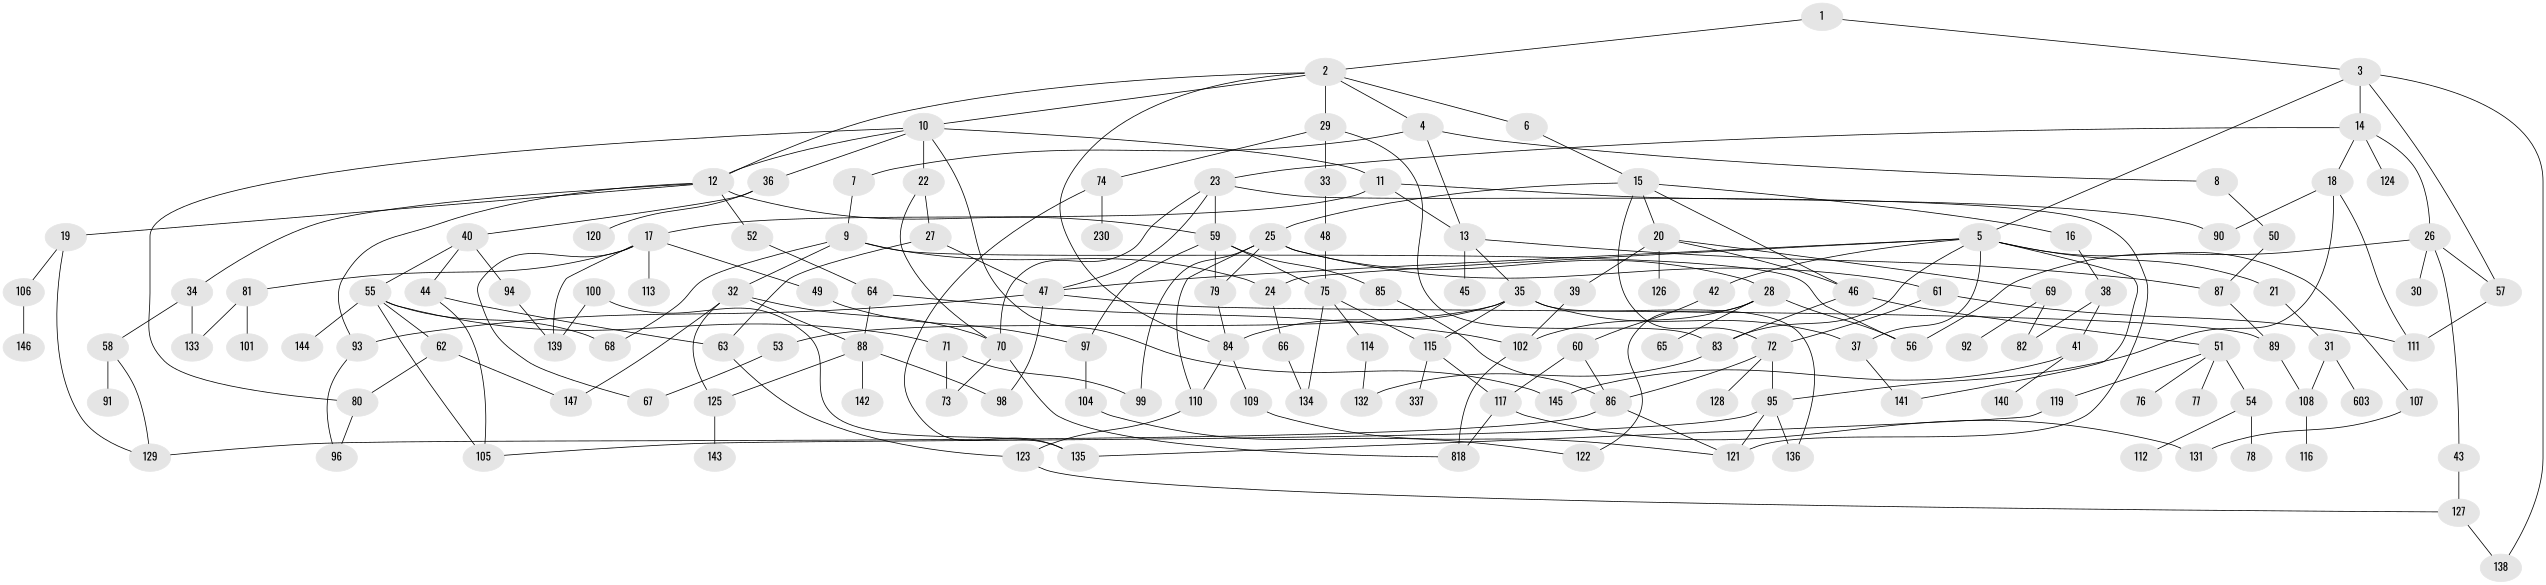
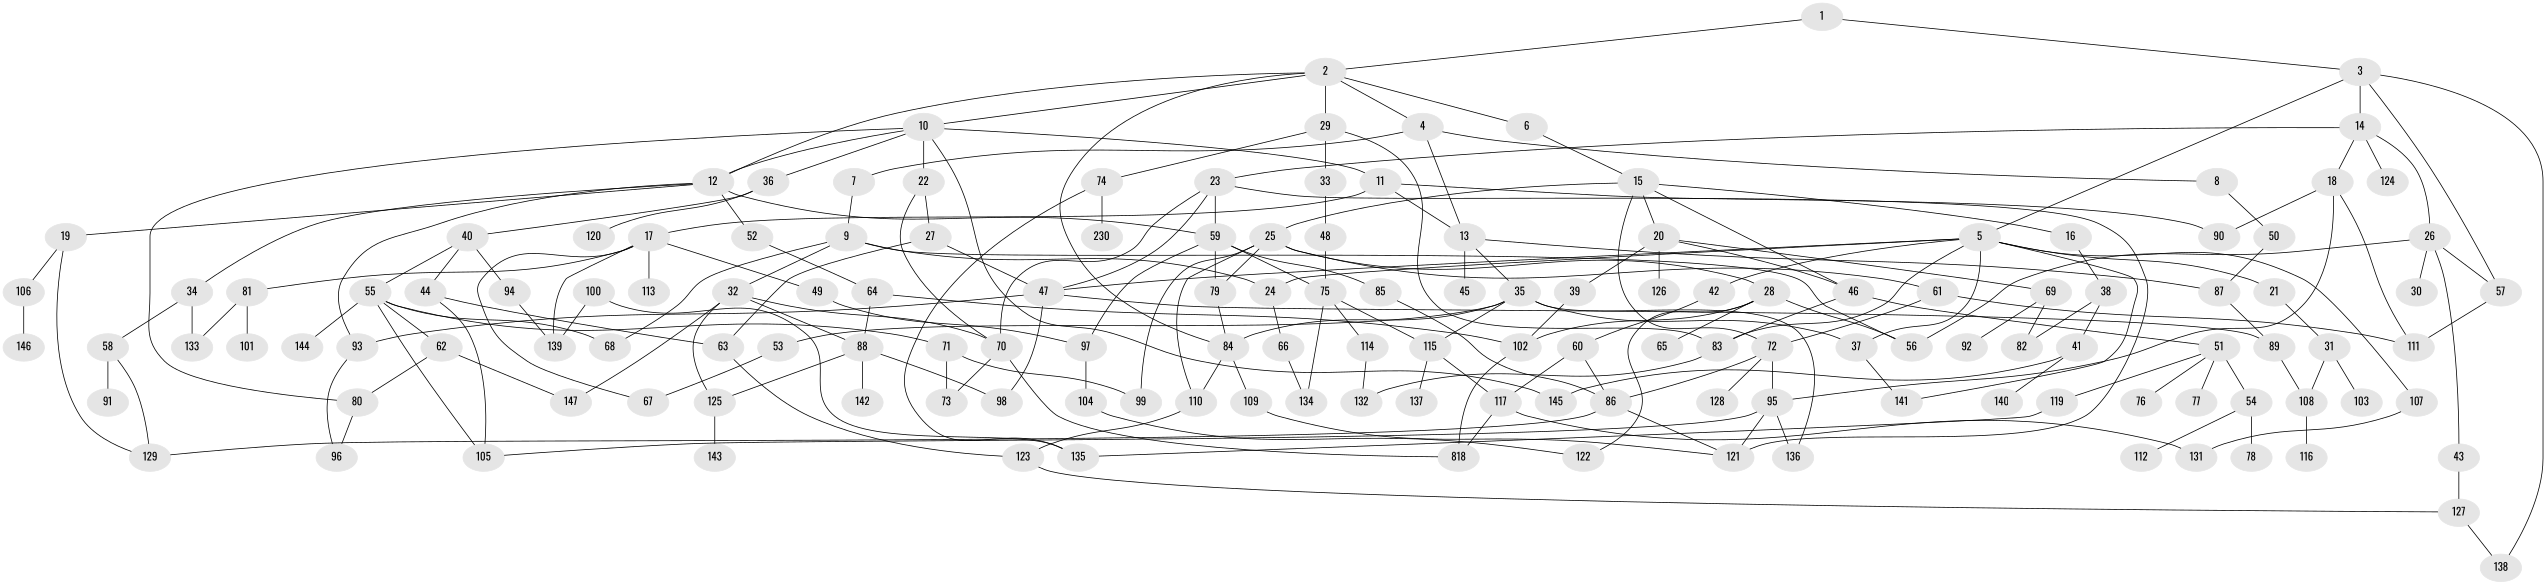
  graph {
    fontname=Oswald
    node [color=gray90 fontname=Oswald style=filled]
    edge [fontname=Oswald]
    1
    2
    3
    4
    6
    10
    12
    29
    84
    5
    14
    57
    138
    7
    8
    13
    15
    11
    22
    36
    80
    145
    19
    34
    52
    59
    93
    83
    33
    74
    110
    109
    21
    24
    37
    42
    47
    107
    141
    18
    23
    26
    124
    111
    9
    50
    35
    45
    87
    31
    66
    60
    89
    98
    132
    131
    16
    20
    25
    46
    72
    32
    56
    68
    70
    88
    125
    147
    17
    90
    27
    40
    120
    96
    49
    67
    81
    113
    139
    106
    129
    58
    133
    64
    79
    75
    97
    85
    53
    115
    136
    95
    121
    30
    43
    38
    39
    69
    126
    28
    61
    99
    51
    86
    128
    41
    82
    101
    105
    146
    102
    92
-   103 [label=603]
+   103
    108
    63
    73
    n117 [label=818]
    134
    65
    122
    123
    127
    48
    n124 [label=230]
    135
    116
    142
    143
    91
    117
-   137 [label=337]
+   137
    44
    55
    94
    140
    62
    71
    144
    54
    76
    77
    119
    114
    104
    78
    112
    100
    1 -- 2
    1 -- 3
    2 -- 4
    2 -- 6
    2 -- 10
    2 -- 12
    2 -- 29
    2 -- 84
    3 -- 5
    3 -- 14
    3 -- 57
    3 -- 138
    4 -- 7
    4 -- 8
    4 -- 13
    6 -- 15
    10 -- 12
    10 -- 11
    10 -- 22
    10 -- 36
    10 -- 80
    10 -- 145
    12 -- 19
    12 -- 34
    12 -- 52
    12 -- 59
    12 -- 93
    29 -- 83
    29 -- 33
    29 -- 74
    84 -- 110
    84 -- 109
    5 -- 83
    5 -- 21
    5 -- 24
    5 -- 37
    5 -- 42
    5 -- 47
    5 -- 107
    5 -- 141
    14 -- 18
    14 -- 23
    14 -- 26
    14 -- 124
    57 -- 111
    7 -- 9
    8 -- 50
    13 -- 35
    13 -- 45
    13 -- 87
    15 -- 16
    15 -- 20
    15 -- 25
    15 -- 46
    15 -- 72
    11 -- 13
    11 -- 17
    11 -- 90
    22 -- 70
    22 -- 27
    36 -- 40
    36 -- 120
    80 -- 96
    19 -- 106
    19 -- 129
    34 -- 58
    34 -- 133
    52 -- 64
    59 -- 79
    59 -- 75
    59 -- 97
    59 -- 85
    93 -- 96
    83 -- 132
    33 -- 48
    74 -- n124
    74 -- 135
    110 -- 123
    109 -- 121
    21 -- 31
    24 -- 66
    37 -- 141
    42 -- 60
    47 -- 93
    47 -- 89
    47 -- 98
    107 -- 131
    18 -- 111
    18 -- 90
    18 -- 95
    23 -- 59
    23 -- 47
    23 -- 70
    23 -- 121
    26 -- 57
    26 -- 56
    26 -- 30
    26 -- 43
    9 -- 24
    9 -- 32
    9 -- 56
    9 -- 68
    50 -- 87
    35 -- 84
    35 -- 37
    35 -- 53
    35 -- 115
    35 -- 136
    87 -- 89
    31 -- 103
    31 -- 108
    66 -- 134
    60 -- 86
    60 -- 117
    89 -- 108
    16 -- 38
    20 -- 46
    20 -- 39
    20 -- 69
    20 -- 126
    25 -- 110
    25 -- 79
    25 -- 28
    25 -- 61
    25 -- 99
    46 -- 83
    46 -- 51
    72 -- 95
    72 -- 86
    72 -- 128
    32 -- 70
    32 -- 88
    32 -- 125
    32 -- 147
    70 -- 73
    70 -- n117
    88 -- 98
    88 -- 125
    88 -- 142
    125 -- 143
    17 -- 49
    17 -- 67
    17 -- 81
    17 -- 113
    17 -- 139
    27 -- 47
    27 -- 63
    40 -- 44
    40 -- 55
    40 -- 94
    49 -- 97
    81 -- 133
    81 -- 101
    106 -- 146
    58 -- 129
    58 -- 91
    64 -- 88
    64 -- 102
    79 -- 84
    75 -- 115
    75 -- 134
    75 -- 114
    97 -- 104
    85 -- 86
    53 -- 67
    115 -- 117
    115 -- 137
    95 -- 136
    95 -- 121
    95 -- 105
    43 -- 127
    38 -- 41
    38 -- 82
    39 -- 102
    69 -- 82
    69 -- 92
    28 -- 56
    28 -- 102
    28 -- 65
    28 -- 122
    61 -- 111
    61 -- 72
    51 -- 54
    51 -- 76
    51 -- 77
    51 -- 119
    86 -- 129
    86 -- 121
    41 -- 145
    41 -- 140
    102 -- n117
    108 -- 116
    63 -- 123
    123 -- 127
    127 -- 138
    48 -- 75
    117 -- 131
    117 -- n117
    44 -- 105
    44 -- 63
    55 -- 68
    55 -- 105
    55 -- 62
    55 -- 71
    55 -- 144
    94 -- 139
    62 -- 80
    62 -- 147
    71 -- 99
    71 -- 73
    54 -- 78
    54 -- 112
    119 -- 135
    114 -- 132
    104 -- 122
    100 -- 139
    100 -- 135
  }
